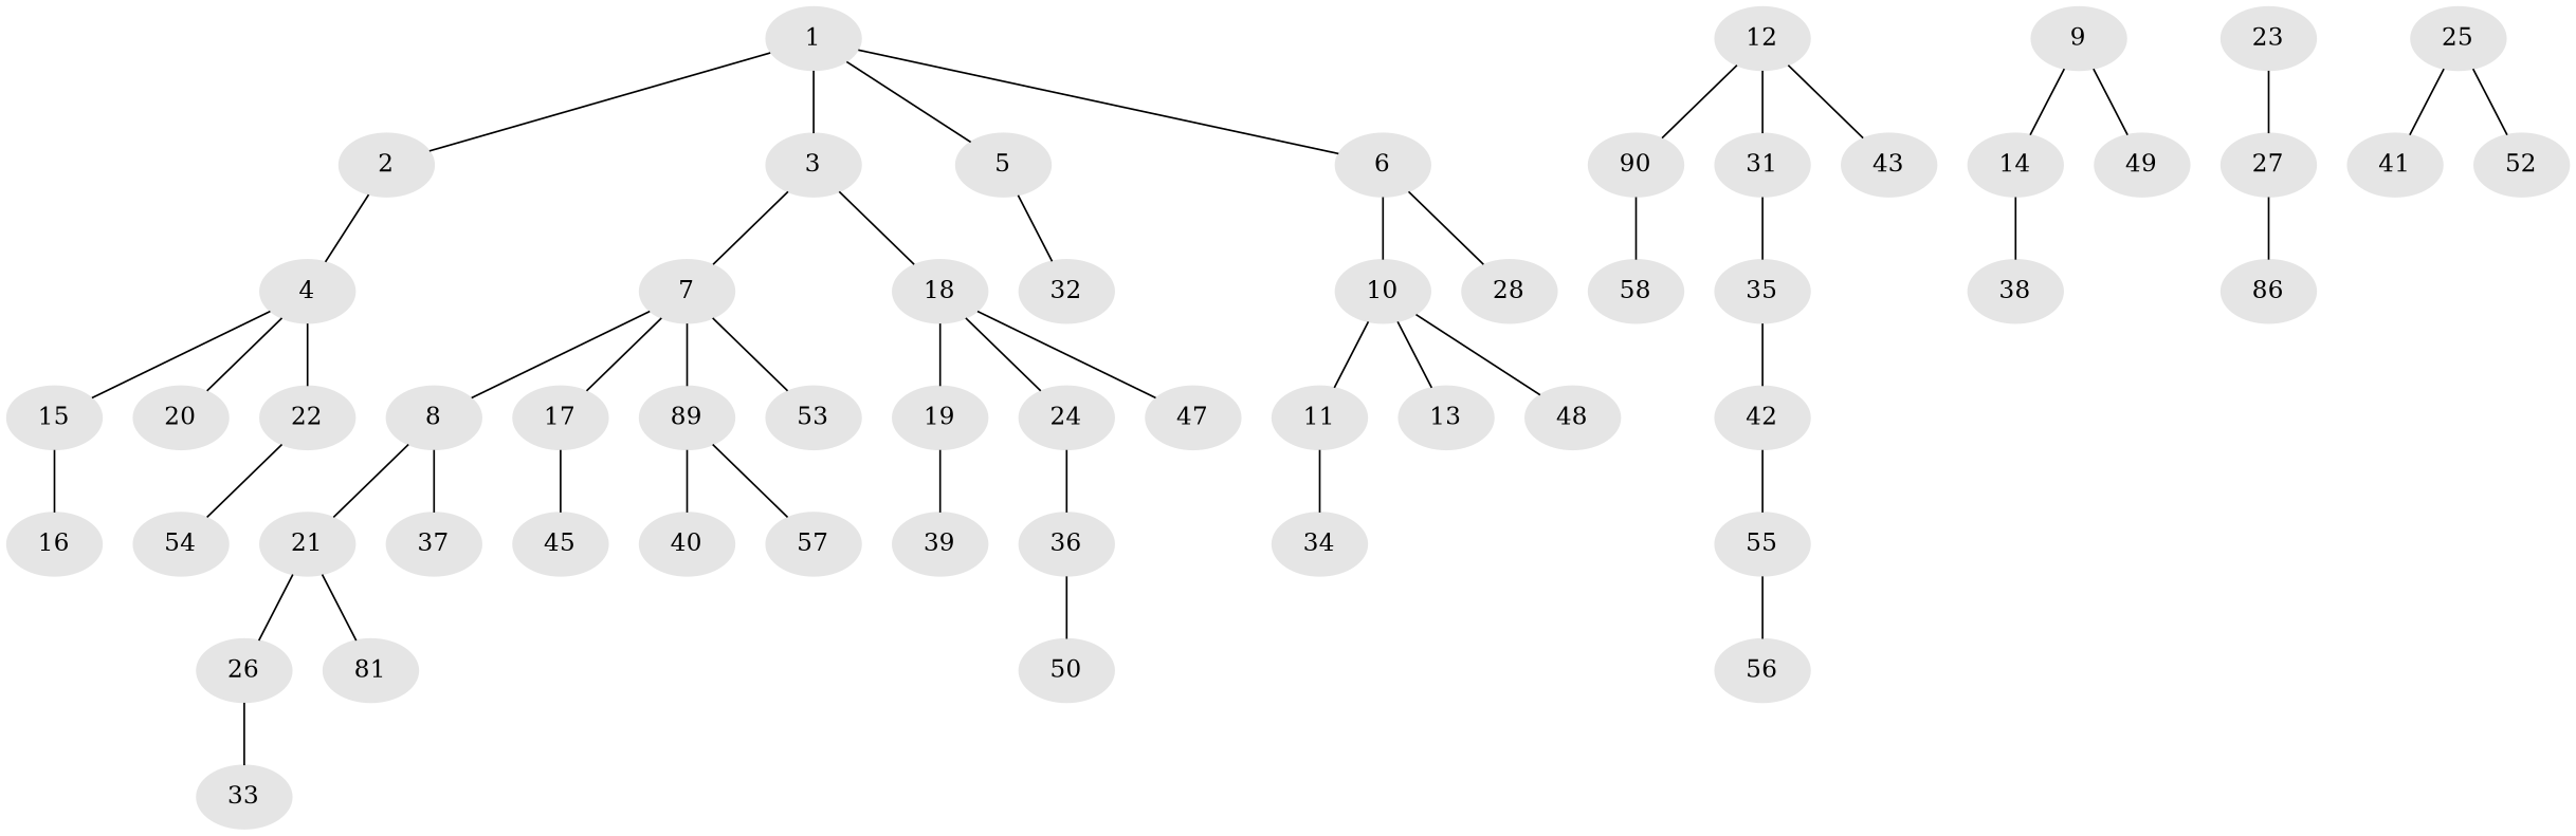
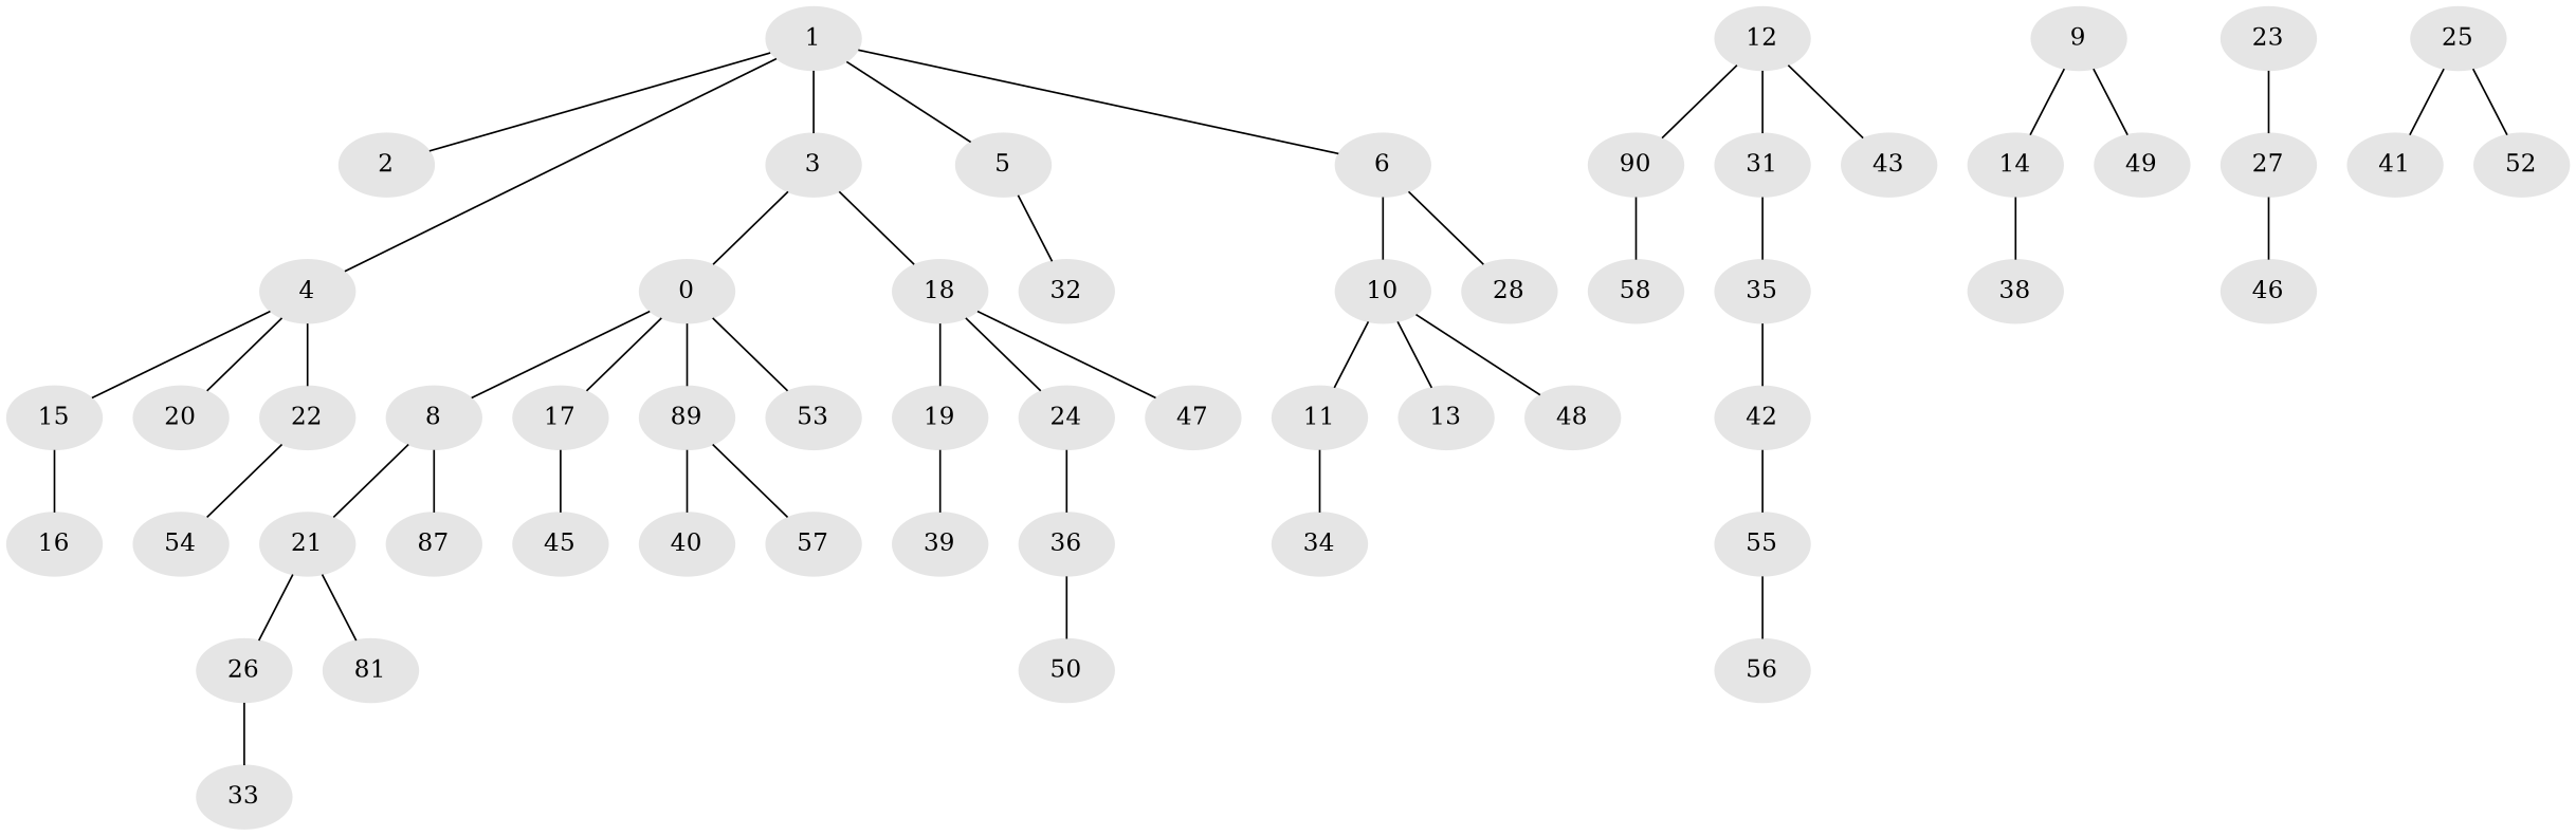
  graph {
    node [color=gray90 style=filled]
    1
    2
    3
    4
    5
    6
-   7
+   7 [label=0]
    18
    15
    20
    22
    32
    10
    28
    n15 [label=90]
    12
    31
    43
    8
    17
    n21 [label=89]
    53
    19
    24
    47
    16
    54
    9
    14
    49
    11
    13
    48
    23
    27
    21
-   37
+   37 [label=87]
    45
    25
    41
    52
    40
    57
    26
    n45 [label=81]
    38
    34
    58
    35
    39
    36
    33
-   46 [label=86]
+   46
    50
    42
    55
    56
    1 -- 2
    1 -- 3
-   2 -- 4
+   1 -- 4
    1 -- 5
    1 -- 6
    3 -- 7
    3 -- 18
    4 -- 15
    4 -- 20
    4 -- 22
    5 -- 32
    6 -- 10
    6 -- 28
    7 -- 8
    7 -- 17
    7 -- n21
    7 -- 53
    18 -- 19
    18 -- 24
    18 -- 47
    15 -- 16
    22 -- 54
    10 -- 11
    10 -- 13
    10 -- 48
    n15 -- 58
    12 -- n15
    12 -- 31
    12 -- 43
    31 -- 35
    8 -- 21
    8 -- 37
    17 -- 45
    n21 -- 40
    n21 -- 57
    19 -- 39
    24 -- 36
    9 -- 14
    9 -- 49
    14 -- 38
    11 -- 34
    23 -- 27
    27 -- 46
    21 -- 26
    21 -- n45
    25 -- 41
    25 -- 52
    26 -- 33
    35 -- 42
    36 -- 50
    42 -- 55
    55 -- 56
  }
